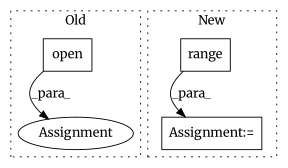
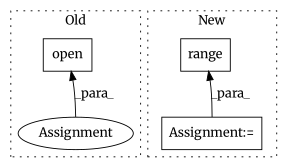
  digraph {
    fontname=Merriweather
    node [a=32 fontname=Merriweather shape=box]
    edge [fontname=Merriweather]
    n1 [l="5,1" label=open s="1233,1252"]
    n2 [a=45 l=4 label=Assignment s=1248 shape=ellipse]
    n3 [l="6,1" label=range s="769,787"]
    n4 [a=7 l="53,2" label="Assignment:=" s="708,788"]
    subgraph cluster_1 {
      label=Old
      style=dotted
      n1
      n2
    }
    subgraph cluster_2 {
      label=New
      style=dotted
      n3
      n4
    }
-   n1 -> n2 [label=_para_]
-   n3 -> n4 [label=_para_]
+   n2 -> n1 [label=_para_]
+   n4 -> n3 [label=_para_]
  }
